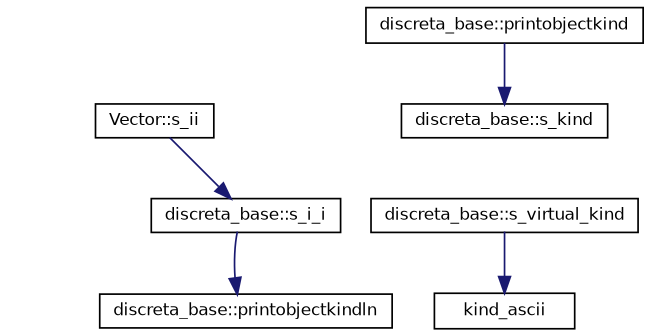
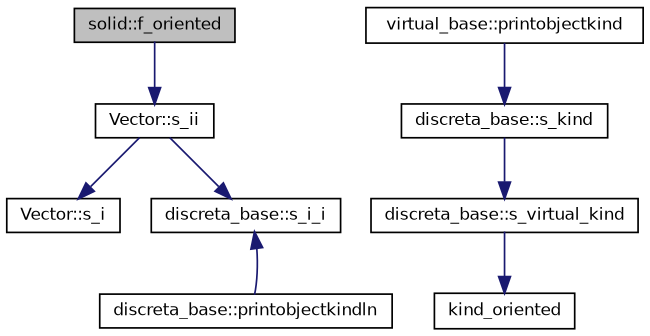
  digraph {
    rankdir=TB
    node [color=black fillcolor=white fontname=Helvetica fontsize=10 shape=record style=filled]
    edge [color=midnightblue fontname=Helvetica fontsize=10 labelfontname=Helvetica labelfontsize=10 style=solid]
+   n1 [fillcolor=grey75 fontcolor=black height=0.2 label="solid::f_oriented" width=0.4]
    n2 [height=0.2 label="Vector::s_ii" width=0.4]
+   n3 [height=0.2 label="Vector::s_i" width=0.4]
    n4 [height=0.2 label="discreta_base::s_i_i" width=0.4]
    n5 [height=0.2 label="discreta_base::printobjectkindln" width=0.4]
    n6 [height=0.2 label="discreta_base::s_kind" width=0.4]
    n7 [height=0.2 label="discreta_base::s_virtual_kind" width=0.4]
-   n8 [height=0.2 label=kind_ascii width=0.4]
-   n9 [height=0.2 label="discreta_base::printobjectkind" width=0.4]
+   n8 [height=0.2 label=kind_oriented width=0.4]
+   n9 [height=0.2 label="virtual_base::printobjectkind" width=0.4]
+   n1 -> n2
+   n2 -> n3
    n2 -> n4
-   n4 -> n5
+   n5 -> n4
+   n6 -> n7
    n7 -> n8
    n9 -> n6
  }
